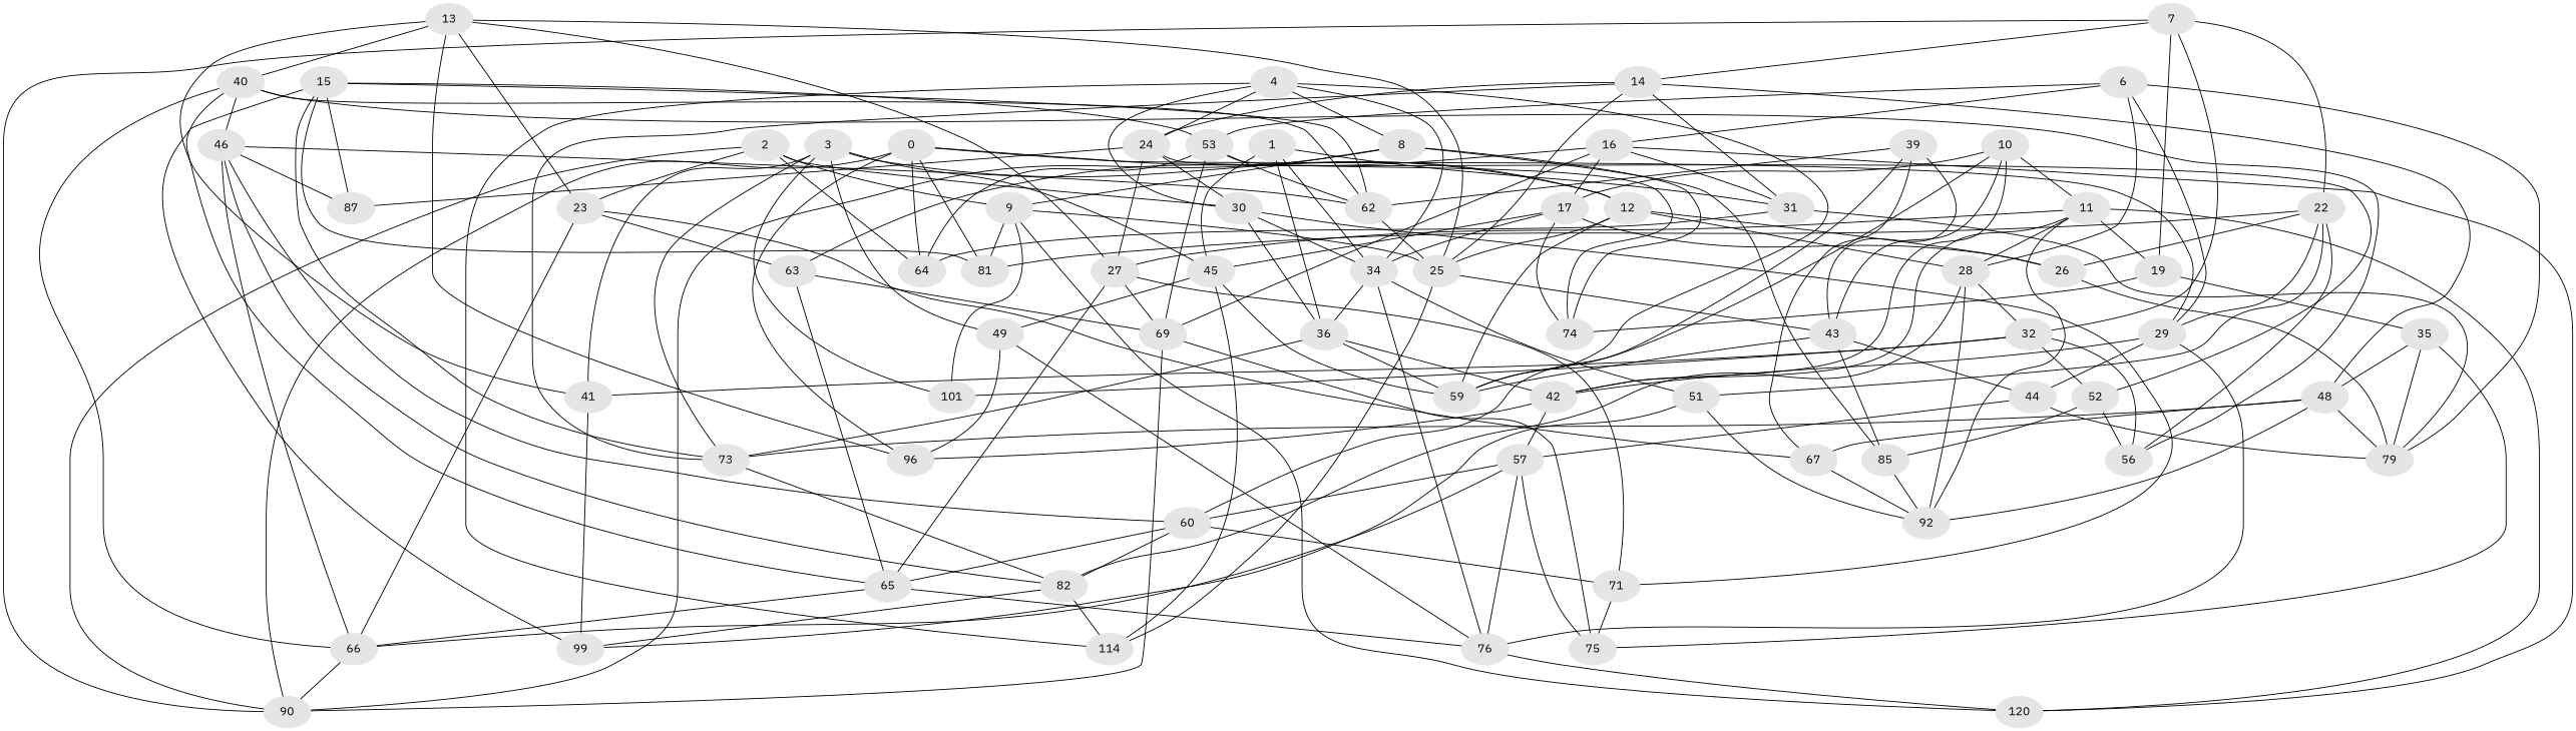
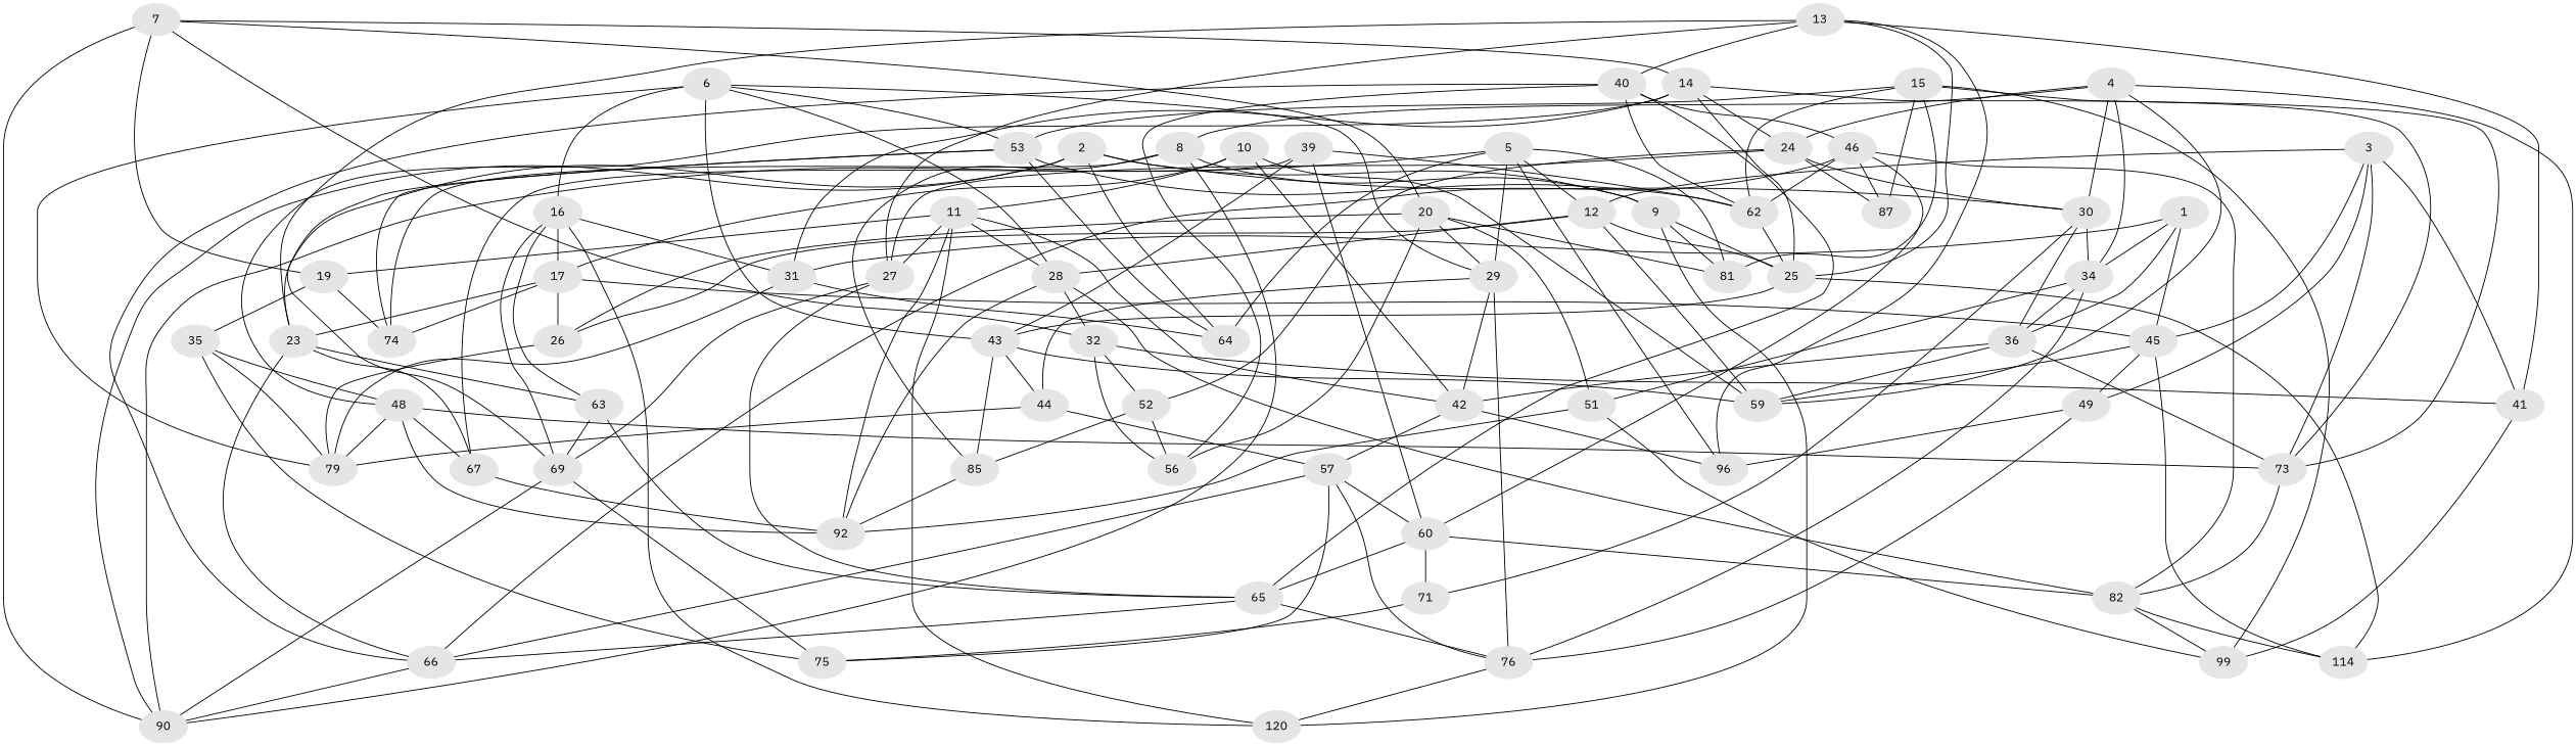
  graph {
    fontname="IBM Plex Sans"
    node [color=gray90 fontname="IBM Plex Sans" style=filled]
    edge [fontname="IBM Plex Sans"]
    31 [super="+86"]
    64
    79 [super="+102"]
    1
    34 [super="+121"]
    36 [super="+103"]
    45 [super="+95"]
    51
    76 [super="+117"]
    73 [super="+111"]
    59 [super="+89"]
    42 [super="+58"]
    49
    114
    2 [super="+110"]
    9 [super="+100"]
    23 [super="+93"]
    30 [super="+84"]
    90 [super="+98"]
-   101
    81
    25 [super="+112"]
    120
    63
    66 [super="+105"]
    67
    71
    3 [super="+106"]
    12 [super="+20"]
    41
    28 [super="+68"]
    26
    99
    96
    82 [super="+109"]
    4 [super="+72"]
    8 [super="+18"]
    24 [super="+108"]
    74
    85
    27 [super="+33"]
    87
    52
-   5 [super="+88" label=0]
+   5 [super="+88"]
    29 [super="+77"]
    44
    6 [super="+38"]
    16 [super="+118"]
    43 [super="+47"]
    53 [super="+107"]
    17 [super="+119"]
    69 [super="+91"]
    32 [super="+116"]
    92 [super="+115"]
    62 [super="+97"]
    7 [super="+37"]
    14 [super="+70"]
    19 [super="+94"]
-   22 [super="+83"]
+   22 [super="+83" label=20]
    48 [super="+113"]
    35
    56
    11 [super="+21"]
    10
    57 [super="+80"]
    65 [super="+78"]
    13 [super="+54"]
    40 [super="+50"]
    46 [super="+55"]
    15 [super="+104"]
    75
    39
    60 [super="+61"]
    31 -- 64
    31 -- 79
    1 -- 31
    1 -- 34
    1 -- 36
    1 -- 45
    34 -- 36
    34 -- 51
    34 -- 76
    36 -- 73
    36 -- 59
    36 -- 42
    45 -- 59
    45 -- 49
    45 -- 114
    51 -- 99
    51 -- 92
    76 -- 120
    73 -- 82
    42 -- 96
    42 -- 57
    49 -- 76
    49 -- 96
    2 -- 64
    2 -- 9
    2 -- 23
    2 -- 30
    2 -- 90
-   9 -- 101
    9 -- 81
    9 -- 25
    9 -- 120
    23 -- 63
    23 -- 66
    23 -- 67
    30 -- 34
    30 -- 36
    30 -- 71
    25 -- 114
    25 -- 43
    63 -- 69
    63 -- 65
    66 -- 90
    67 -- 92
    71 -- 75
    3 -- 45
    3 -- 73
    3 -- 49
-   3 -- 101
    3 -- 12
    3 -- 41
    12 -- 59
    12 -- 25
    12 -- 28
    12 -- 26
    41 -- 99
    28 -- 82
    28 -- 32
    28 -- 92
    26 -- 79
    82 -- 114
    82 -- 99
    4 -- 34
    4 -- 59
    4 -- 114
    4 -- 30
    4 -- 8
    4 -- 24
    8 -- 9
    8 -- 90
    8 -- 74
    8 -- 85
    24 -- 30
    24 -- 27
    24 -- 87
    24 -- 52
    85 -- 92
-   27 -- 71
    27 -- 69
    27 -- 65
    52 -- 85
    52 -- 56
    5 -- 64
    5 -- 90
    5 -- 81
    5 -- 12
    5 -- 96
    5 -- 29
    29 -- 76
    29 -- 42
    29 -- 44
    44 -- 79
    44 -- 57
    6 -- 79
    6 -- 28
    6 -- 29
    6 -- 16
-   10 -- 43
+   6 -- 43
    6 -- 53
    16 -- 31
    16 -- 120
    16 -- 63
    16 -- 17
    16 -- 69
    43 -- 59
    43 -- 85
    43 -- 44
    53 -- 64
    53 -- 74
    53 -- 69
    53 -- 62
    17 -- 45
-   17 -- 34
+   17 -- 23
    17 -- 26
    17 -- 74
    69 -- 90
    69 -- 75
-   32 -- 101
    32 -- 41
    32 -- 52
    32 -- 56
    62 -- 25
    7 -- 90
    7 -- 32
    7 -- 14
    7 -- 19 [weight=2]
    7 -- 22
    14 -- 31
    14 -- 73
    14 -- 25
    14 -- 24
    14 -- 48
    19 -- 74
    19 -- 35
    22 -- 51
    22 -- 81
    22 -- 26
    22 -- 29
    22 -- 56
    48 -- 79
    48 -- 73
    48 -- 67
    48 -- 92
    35 -- 79
    35 -- 48
    35 -- 75
    11 -- 42
    11 -- 120
    11 -- 28
    11 -- 27
    11 -- 92
    11 -- 19
    10 -- 59
    10 -- 42
    10 -- 17
    10 -- 11
    57 -- 76
    57 -- 66
    57 -- 75
    57 -- 60
    65 -- 76
    65 -- 66
    13 -- 23
    13 -- 25
    13 -- 41
    13 -- 96
    13 -- 27
    13 -- 40
    40 -- 66
    40 -- 62
    40 -- 56
    40 -- 65
    40 -- 46
    46 -- 66
    46 -- 82
    46 -- 87
    46 -- 62
    46 -- 60
    15 -- 73
    15 -- 81
    15 -- 99
    15 -- 87
    15 -- 53
    15 -- 62
    39 -- 67
    39 -- 43
    39 -- 62
    39 -- 60
    60 -- 71
    60 -- 82
    60 -- 65
  }
